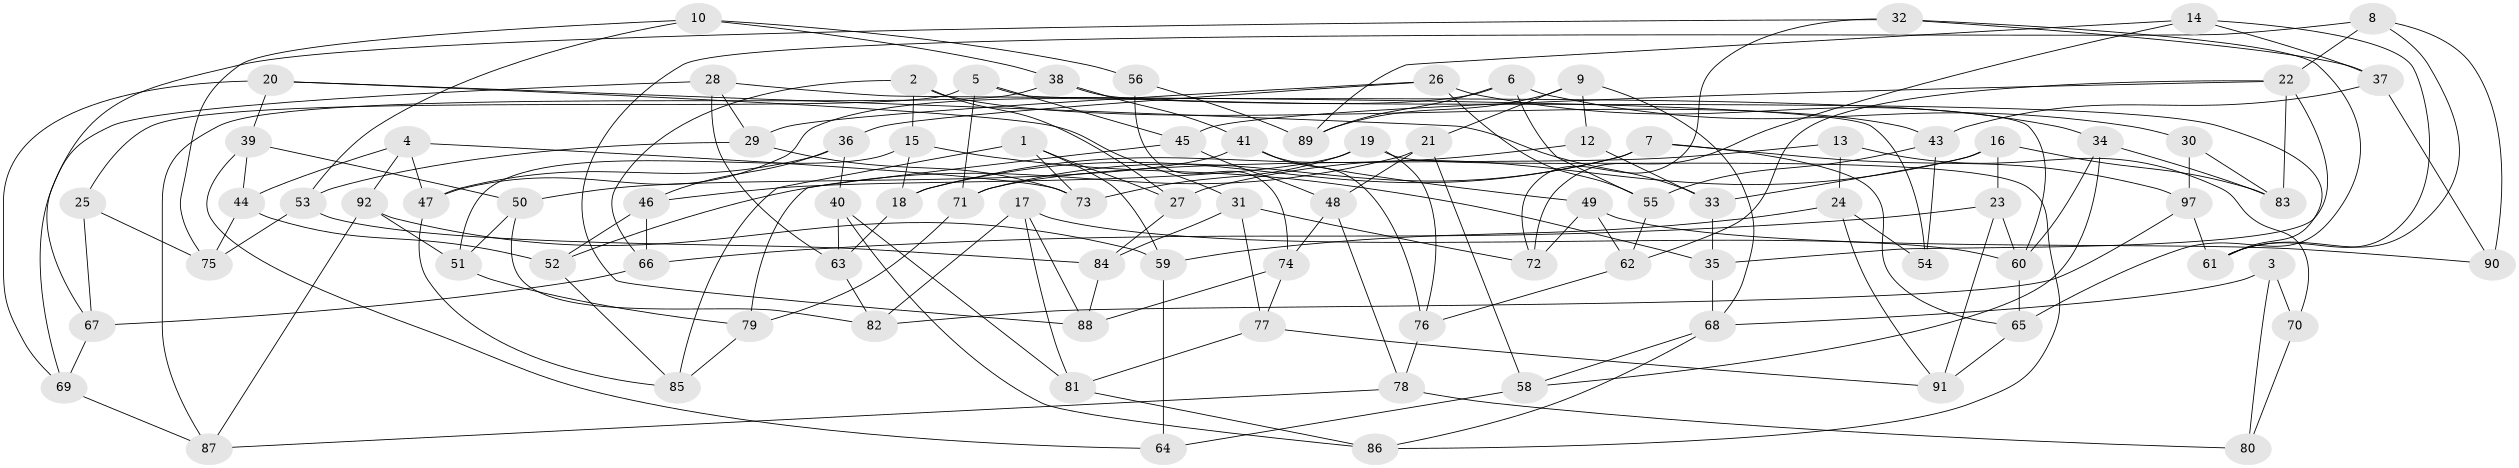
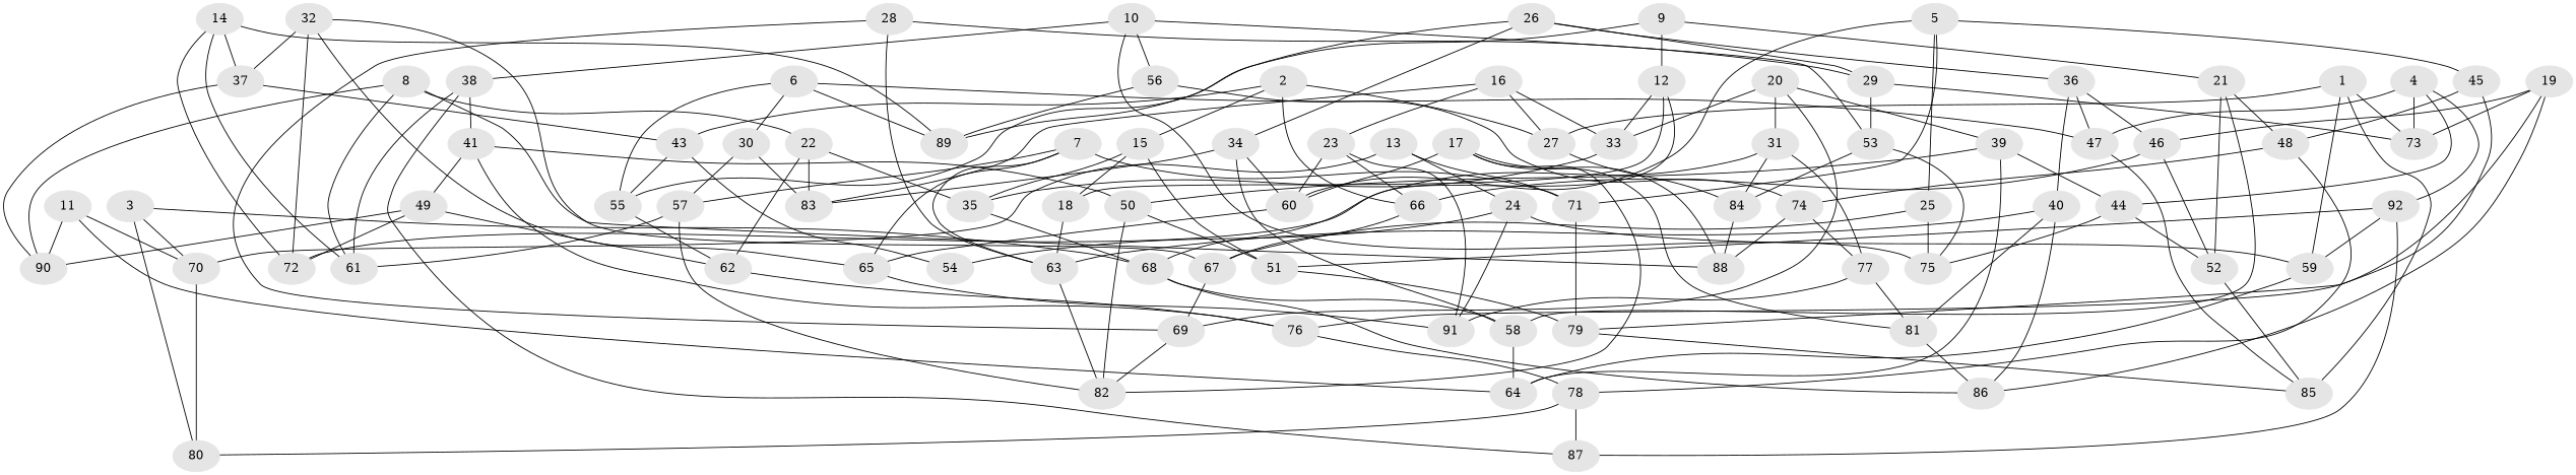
  graph {
    node [color=gray90 style=filled]
    1
    27
    59
    73
    85
    84
    64
    2
    15
    43
    66
    18
    35
    51
    55
    54
    67
    3
    68
    70
    80
    58
    86
    4
    n25 [label=92]
    44
    47
    87
    75
    52
    5
    25
    45
    60
    71
    48
    79
    65
    6
    30
    89
-   57 [label=97]
+   57
    83
    62
    7
    63
    61
    82
    91
    8
    22
    88
    90
    9
    12
    21
    33
    10
    38
    53
    56
    41
    74
+   11
    13
    24
    14
    37
    72
    16
    23
    17
    81
    19
    46
    76
    78
    20
    31
    39
    69
    77
    50
    26
    29
    34
    36
    40
    28
    32
    49
    1 -- 27
    1 -- 59
    1 -- 73
    1 -- 85
    27 -- 84
    59 -- 64
    84 -- 88
    2 -- 27
    2 -- 15
    2 -- 43
    2 -- 66
    15 -- 18
    15 -- 35
    15 -- 51
    43 -- 55
    43 -- 54
    66 -- 67
    18 -- 63
    35 -- 68
    51 -- 79
    55 -- 62
    67 -- 69
    3 -- 68
    3 -- 70
    3 -- 80
    68 -- 58
    68 -- 86
    70 -- 80
    58 -- 64
    4 -- 73
    4 -- n25
    4 -- 44
    4 -- 47
    n25 -- 59
    n25 -- 51
    n25 -- 87
    44 -- 75
    44 -- 52
    47 -- 85
    52 -- 85
    5 -- 25
    5 -- 45
    5 -- 60
    5 -- 71
    25 -- 67
    25 -- 75
    45 -- 48
    45 -- 79
    60 -- 65
    71 -- 79
    48 -- 74
    48 -- 78
    79 -- 85
    65 -- 91
    6 -- 55
    6 -- 47
    6 -- 30
    6 -- 89
    30 -- 57
    30 -- 83
    57 -- 61
    57 -- 82
    62 -- 76
-   7 -- 18
+   7 -- 63
    7 -- 71
    7 -- 65
    7 -- 57
    63 -- 82
    8 -- 61
    8 -- 22
    8 -- 88
    8 -- 90
    22 -- 35
-   22 -- 45
    22 -- 83
    22 -- 62
    9 -- 89
    9 -- 12
    9 -- 21
    12 -- 18
-   9 -- 68
+   12 -- 68
    12 -- 33
    21 -- 58
    21 -- 52
    21 -- 48
    33 -- 35
    10 -- 75
    10 -- 38
    10 -- 53
    10 -- 56
    38 -- 87
    38 -- 61
    38 -- 41
    53 -- 84
    53 -- 75
    56 -- 89
    56 -- 74
    41 -- 76
    41 -- 50
    41 -- 49
    74 -- 88
    74 -- 77
+   11 -- 64
+   11 -- 70
+   11 -- 90
    13 -- 70
    13 -- 71
    13 -- 24
    24 -- 59
    24 -- 54
    24 -- 91
    14 -- 89
    14 -- 61
    14 -- 37
    14 -- 72
    37 -- 43
    37 -- 90
    16 -- 27
    16 -- 83
    16 -- 33
    16 -- 23
    23 -- 66
    23 -- 60
    23 -- 91
    17 -- 60
    17 -- 82
    17 -- 88
    17 -- 81
    81 -- 86
    19 -- 73
    19 -- 86
    19 -- 46
    19 -- 76
    46 -- 66
    46 -- 52
    76 -- 78
    78 -- 80
    78 -- 87
    20 -- 33
    20 -- 31
    20 -- 39
    20 -- 69
    31 -- 84
    31 -- 72
    31 -- 77
    39 -- 64
    39 -- 44
    39 -- 50
-   69 -- 87
+   69 -- 82
    77 -- 91
    77 -- 81
    50 -- 51
    50 -- 82
    26 -- 55
    26 -- 29
    26 -- 34
    26 -- 36
    29 -- 73
    29 -- 53
    34 -- 58
    34 -- 60
    34 -- 83
    36 -- 47
    36 -- 46
    36 -- 40
    40 -- 86
    40 -- 63
    40 -- 81
-   28 -- 54
    28 -- 63
    28 -- 69
    28 -- 29
    32 -- 67
    32 -- 65
    32 -- 37
    32 -- 72
    49 -- 62
    49 -- 90
    49 -- 72
  }
